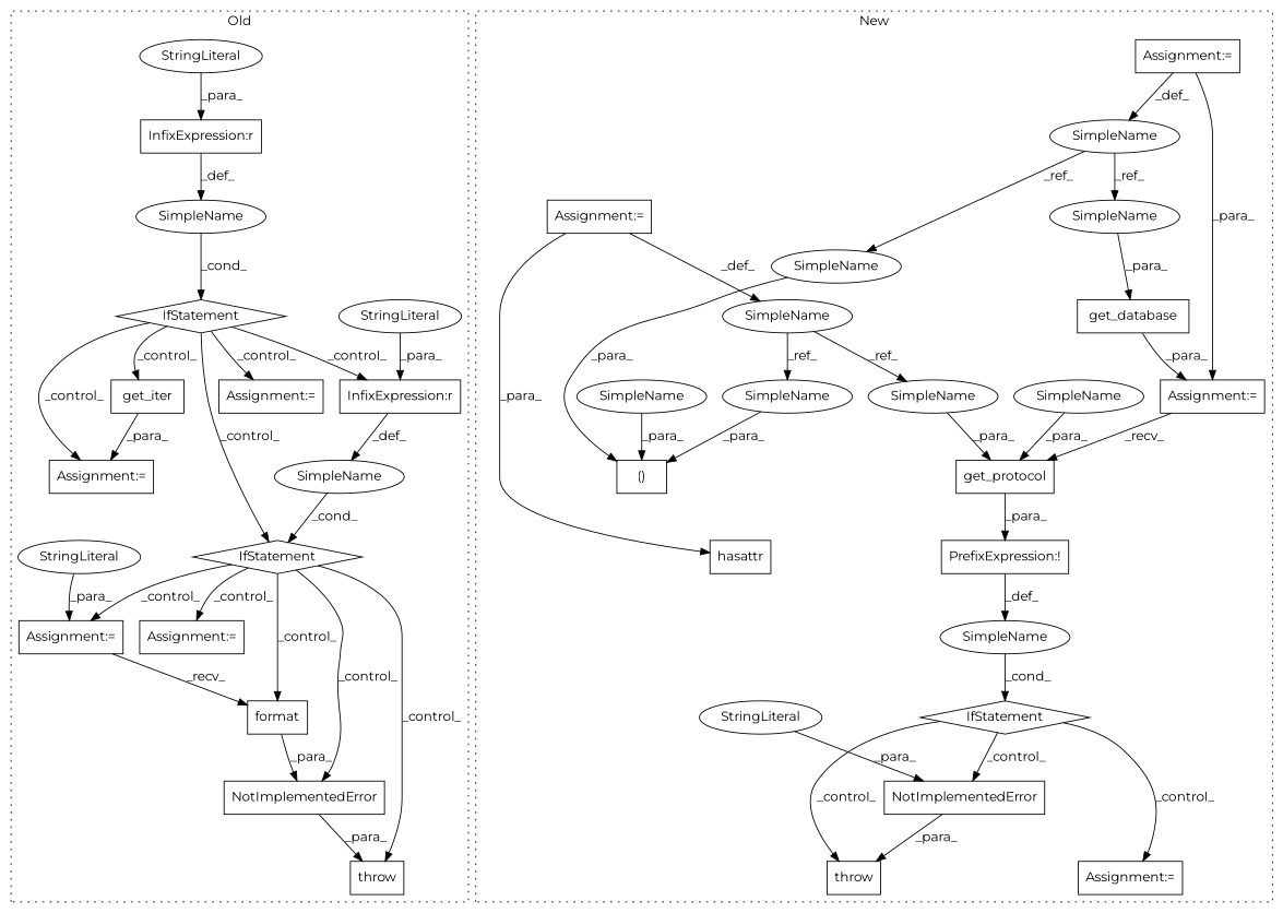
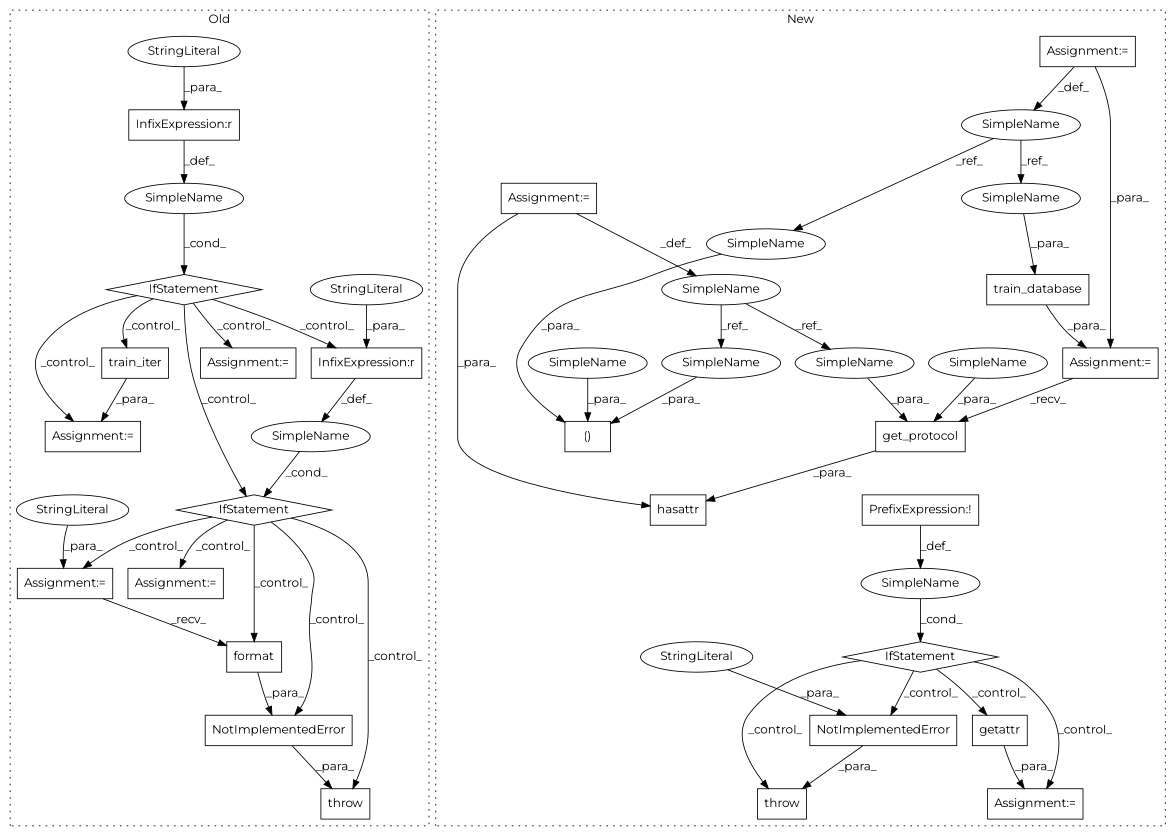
  digraph {
    fontname=Montserrat
    node [a=42 fontname=Montserrat l=1 shape=box]
    edge [fontname=Montserrat]
    n1 [a=32 l="7,1" label=format s="2517,2530"]
    n2 [label=SimpleName shape=ellipse l=""]
    n3 [a=53 l=6 label=throw s=2487]
    n4 [a=32 l="20,1" label=NotImplementedError s="2493,2531"]
-   n5 [a=32 l=12 label=get_iter s=2315]
+   n5 [a=32 l=12 label=train_iter s=2315]
    n6 [label=SimpleName shape=ellipse l=""]
    n7 [a=27 l=4 label="InfixExpression:r" s=2355]
    n8 [a=45 l=5 label=StringLiteral s=2359 shape=ellipse]
    n9 [a=27 l=4 label="InfixExpression:r" s=2099]
    n10 [a=45 l=7 label=StringLiteral s=2103 shape=ellipse]
    n11 [a=25 l="4,2" label=IfStatement s="2345,2364" shape=diamond]
    n12 [a=7 label="Assignment:=" s=2433]
    n13 [a=45 l=45 label=StringLiteral s=2434 shape=ellipse]
    n14 [a=25 l="4,2" label=IfStatement s="2088,2110" shape=diamond]
    n15 [a=7 label="Assignment:=" s=2123]
    n16 [a=7 label="Assignment:=" s=2388]
    n17 [a=7 label="Assignment:=" s=2305]
-   n18 [a=32 l="13,1" label=get_database s="2181,2212"]
+   n18 [a=32 l="13,1" label=train_database s="2181,2212"]
    n19 [a=38 label="PrefixExpression:!" s=2274]
    n20 [a=32 l="13,1" label=get_protocol s="2237,2263"]
    n21 [a=32 l="20,1" label=NotImplementedError s="2315,2337"]
    n22 [label=SimpleName shape=ellipse l=""]
    n23 [a=53 l=6 label=throw s=2309]
+   n24 [a=32 l=9 label=getattr s=2365]
    n25 [a=45 l=2 label=StringLiteral s=2335 shape=ellipse]
    n26 [l=4 label=SimpleName s=1764 shape=ellipse]
    n27 [a=106 l=59 label="()" s=2087]
    n28 [l=2 label=SimpleName s=1905 shape=ellipse]
    n29 [a=25 l="4,2" label=IfStatement s="2270,2299" shape=diamond]
    n30 [a=32 l="8,1" label=hasattr s="2275,2298"]
    n31 [a=7 l=2 label="Assignment:=" s=1905]
    n32 [a=7 l=4 label="Assignment:=" s=1764]
    n33 [a=7 label="Assignment:=" s=2364]
    n34 [a=7 label="Assignment:=" s=2180]
    n35 [l=2 label=SimpleName s=2194 shape=ellipse]
    n36 [l=2 label=SimpleName s=2087 shape=ellipse]
    n37 [l=8 label=SimpleName s=2255 shape=ellipse]
    n38 [l=8 label=SimpleName s=2119 shape=ellipse]
    n39 [l=4 label=SimpleName s=2250 shape=ellipse]
    n40 [l=4 label=SimpleName s=2102 shape=ellipse]
    subgraph cluster_1 {
      label=Old
      style=dotted
      n1
      n2
      n3
      n4
      n5
      n6
      n7
      n8
      n9
      n10
      n11
      n12
      n13
      n14
      n15
      n16
      n17
    }
    subgraph cluster_2 {
      label=New
      style=dotted
      n18
      n19
      n20
      n21
      n22
      n23
+     n24
      n25
      n26
      n27
      n28
      n29
      n30
      n31
      n32
      n33
      n34
      n35
      n36
      n37
      n38
      n39
      n40
    }
    n1 -> n4 [label=_para_]
    n2 -> n14 [label=_cond_]
    n4 -> n3 [label=_para_]
    n5 -> n17 [label=_para_]
    n6 -> n11 [label=_cond_]
    n7 -> n6 [label=_def_]
    n8 -> n7 [label=_para_]
    n9 -> n2 [label=_def_]
    n10 -> n9 [label=_para_]
    n11 -> n1 [label=_control_]
    n11 -> n3 [label=_control_]
    n11 -> n4 [label=_control_]
    n11 -> n12 [label=_control_]
    n11 -> n16 [label=_control_]
    n12 -> n1 [label=_recv_]
    n13 -> n12 [label=_para_]
    n14 -> n5 [label=_control_]
    n14 -> n7 [label=_control_]
    n14 -> n11 [label=_control_]
    n14 -> n15 [label=_control_]
    n14 -> n17 [label=_control_]
    n18 -> n34 [label=_para_]
    n19 -> n22 [label=_def_]
-   n20 -> n19 [label=_para_]
+   n20 -> n30 [label=_para_]
    n21 -> n23 [label=_para_]
    n22 -> n29 [label=_cond_]
+   n24 -> n33 [label=_para_]
    n25 -> n21 [label=_para_]
    n26 -> n39 [label=_ref_]
    n26 -> n40 [label=_ref_]
    n28 -> n35 [label=_ref_]
    n28 -> n36 [label=_ref_]
    n29 -> n21 [label=_control_]
    n29 -> n23 [label=_control_]
+   n29 -> n24 [label=_control_]
    n29 -> n33 [label=_control_]
    n31 -> n28 [label=_def_]
    n31 -> n34 [label=_para_]
    n32 -> n26 [label=_def_]
    n32 -> n30 [label=_para_]
    n34 -> n20 [label=_recv_]
    n35 -> n18 [label=_para_]
    n36 -> n27 [label=_para_]
    n37 -> n20 [label=_para_]
    n38 -> n27 [label=_para_]
    n39 -> n20 [label=_para_]
    n40 -> n27 [label=_para_]
  }
